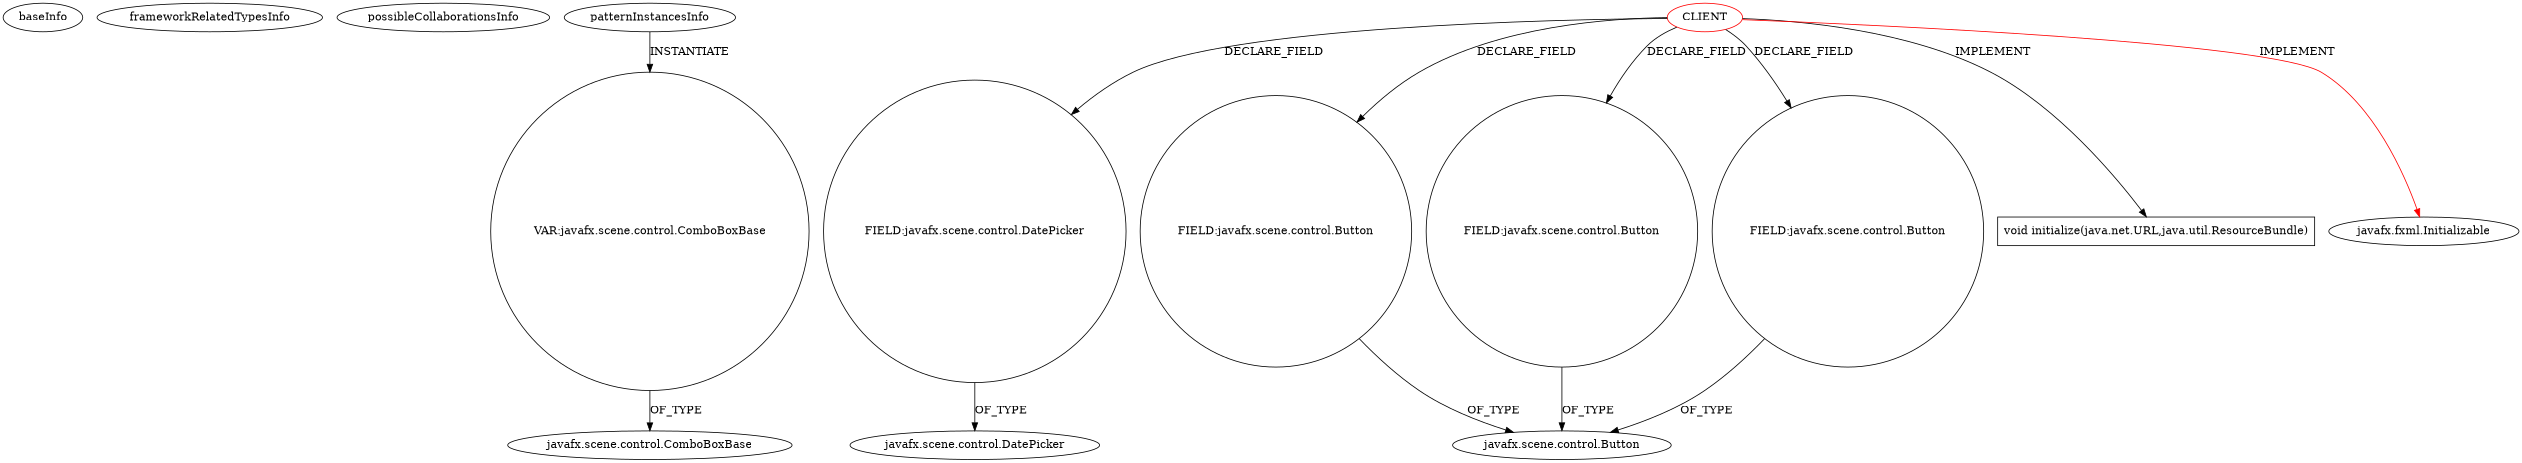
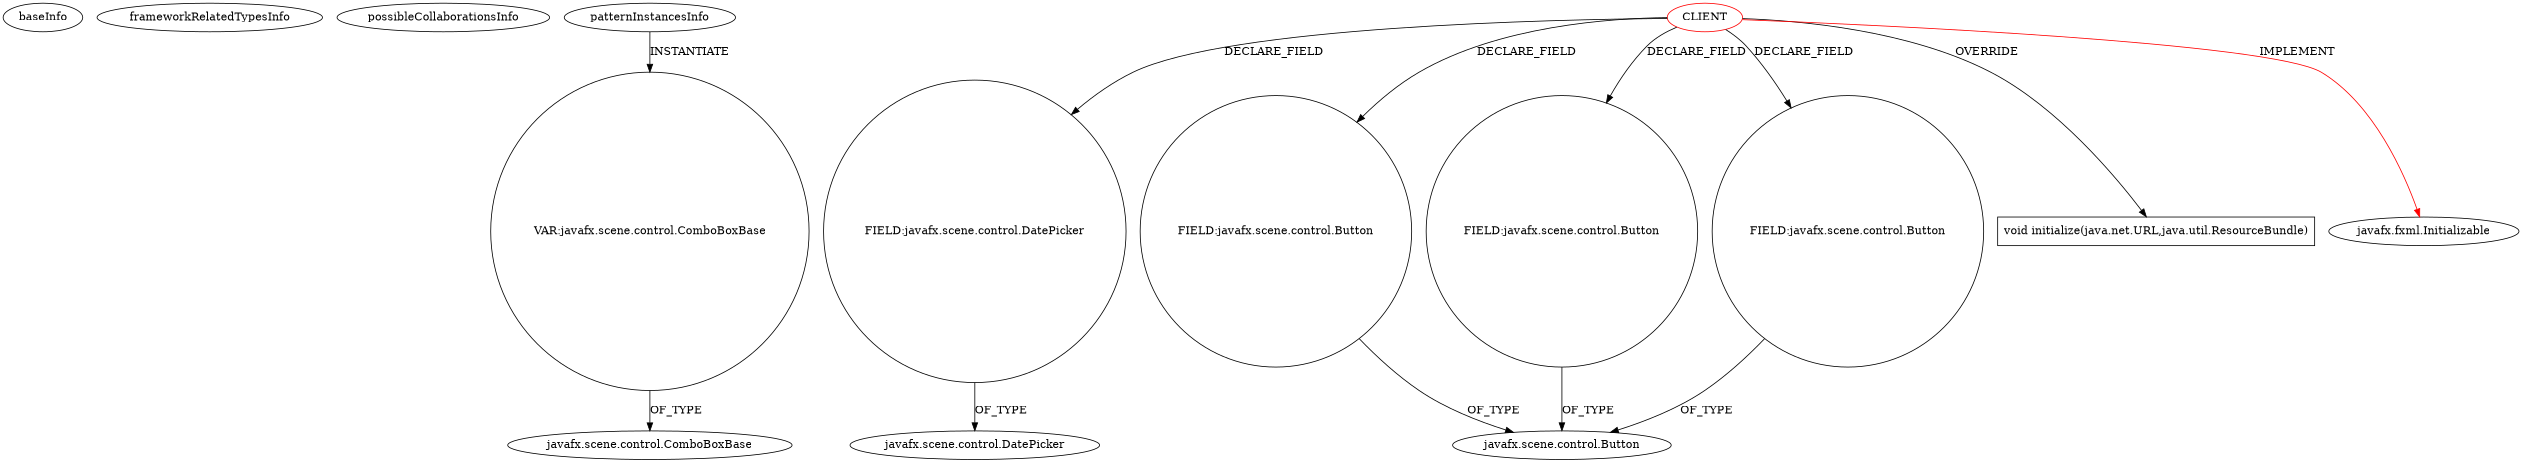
  digraph {
    node [isFrameworkType=false]
    baseInfo [category=pattern graphId=2412 isAnonymous=false possibleRelation=false isFrameworkType=""]
    frameworkRelatedTypesInfo [0="javafx.fxml.Initializable" isFrameworkType=""]
    possibleCollaborationsInfo [isFrameworkType=""]
    patternInstancesInfo [0="PatrickOtt-ReservationManager~/PatrickOtt-ReservationManager/ReservationManager-master/src/main/java/de/professional_webworkx/reservationmanager/controller/MainController.java~MainController~1080" 1="taipeiben-DateTimePicker~/taipeiben-DateTimePicker/DateTimePicker-master/src/main/java/com/browniebytes/javafx/control/DateTimePickerPopup.java~DateTimePickerPopup~4456" isFrameworkType=""]
    n5 [label="VAR:javafx.scene.control.ComboBoxBase" shape=circle vertexType=VARIABLE_EXPRESION]
    n6 [label="javafx.scene.control.DatePicker" vertexType=FRAMEWORK_CLASS_TYPE]
    n7 [label="FIELD:javafx.scene.control.DatePicker" shape=circle vertexType=FIELD_DECLARATION]
    n8 [color=red label=CLIENT vertexType=ROOT_CLIENT_CLASS_DECLARATION]
    n9 [label="FIELD:javafx.scene.control.Button" shape=circle vertexType=FIELD_DECLARATION]
    n10 [label="FIELD:javafx.scene.control.Button" shape=circle vertexType=FIELD_DECLARATION]
    n11 [label="FIELD:javafx.scene.control.Button" shape=circle vertexType=FIELD_DECLARATION]
    n12 [label="void initialize(java.net.URL,java.util.ResourceBundle)" shape=box vertexType=OVERRIDING_METHOD_DECLARATION]
    n13 [label="javafx.fxml.Initializable" vertexType=FRAMEWORK_INTERFACE_TYPE]
    n14 [label="javafx.scene.control.Button" vertexType=FRAMEWORK_CLASS_TYPE]
    n15 [label="javafx.scene.control.ComboBoxBase" vertexType=FRAMEWORK_CLASS_TYPE]
    patternInstancesInfo -> n5 [label=INSTANTIATE]
    n5 -> n15 [label=OF_TYPE]
    n7 -> n6 [label=OF_TYPE]
    n8 -> n7 [label=DECLARE_FIELD]
    n8 -> n9 [label=DECLARE_FIELD]
    n8 -> n10 [label=DECLARE_FIELD]
    n8 -> n11 [label=DECLARE_FIELD]
-   n8 -> n12 [label=IMPLEMENT]
+   n8 -> n12 [label=OVERRIDE]
    n8 -> n13 [color=red label=IMPLEMENT]
    n9 -> n14 [label=OF_TYPE]
    n10 -> n14 [label=OF_TYPE]
    n11 -> n14 [label=OF_TYPE]
  }
